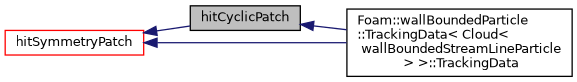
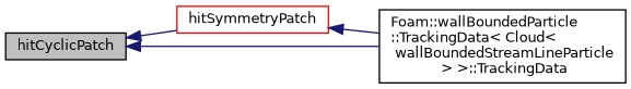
  digraph {
    rankdir=LR
    fontname="DejaVu Sans"
    node [color=black fontname="DejaVu Sans" fontsize=10 shape=record]
    edge [color=midnightblue dir=back fontname="DejaVu Sans" fontsize=10 labelfontname=FreeSans labelfontsize=10 style=solid]
    n1 [fillcolor=grey75 fontcolor=black height=0.2 label=hitCyclicPatch style=filled width=0.4]
    n2 [color=red height=0.2 label=hitSymmetryPatch width=0.4]
    n3 [height=0.2 label="Foam::wallBoundedParticle\l::TrackingData\< Cloud\<\l wallBoundedStreamLineParticle\l \> \>::TrackingData" width=0.4]
-   n2 -> n1
+   n1 -> n2
    n1 -> n3
    n2 -> n3
  }
